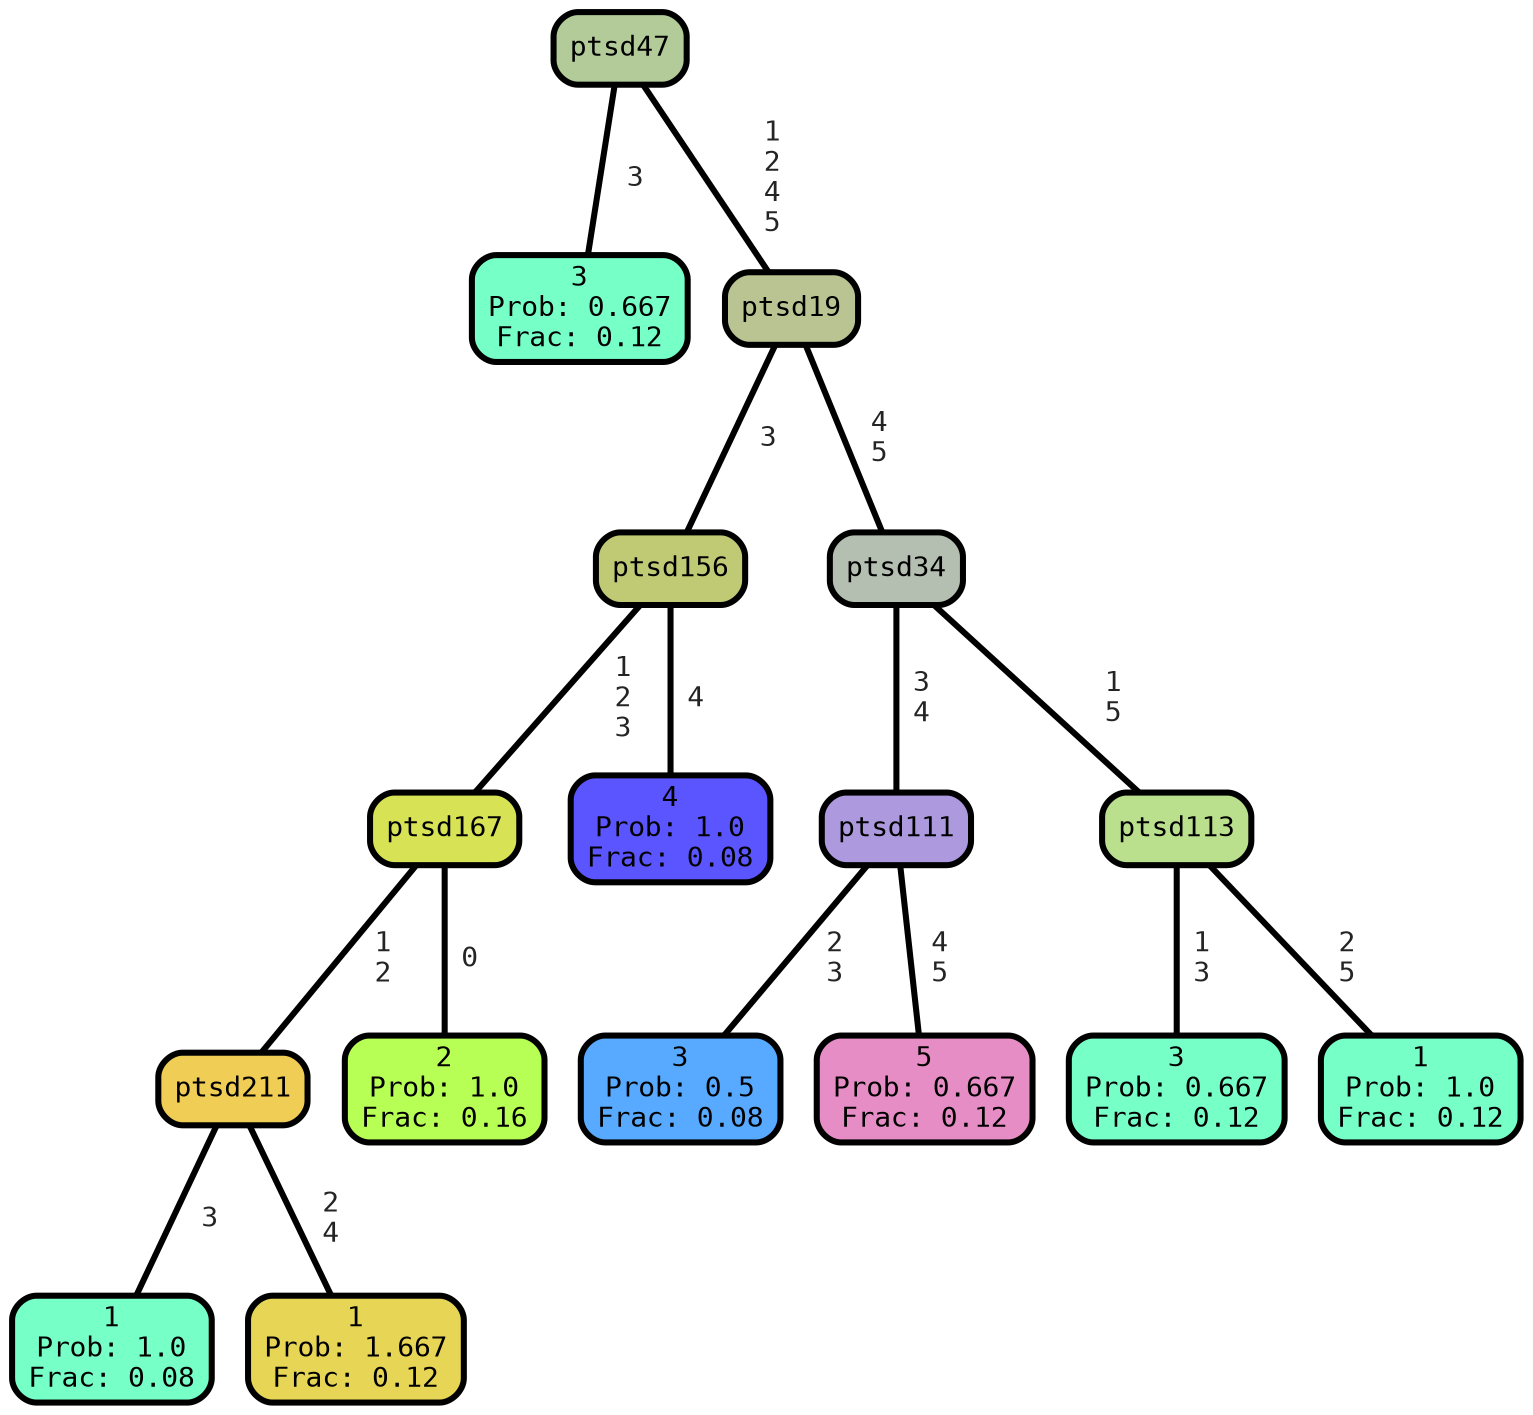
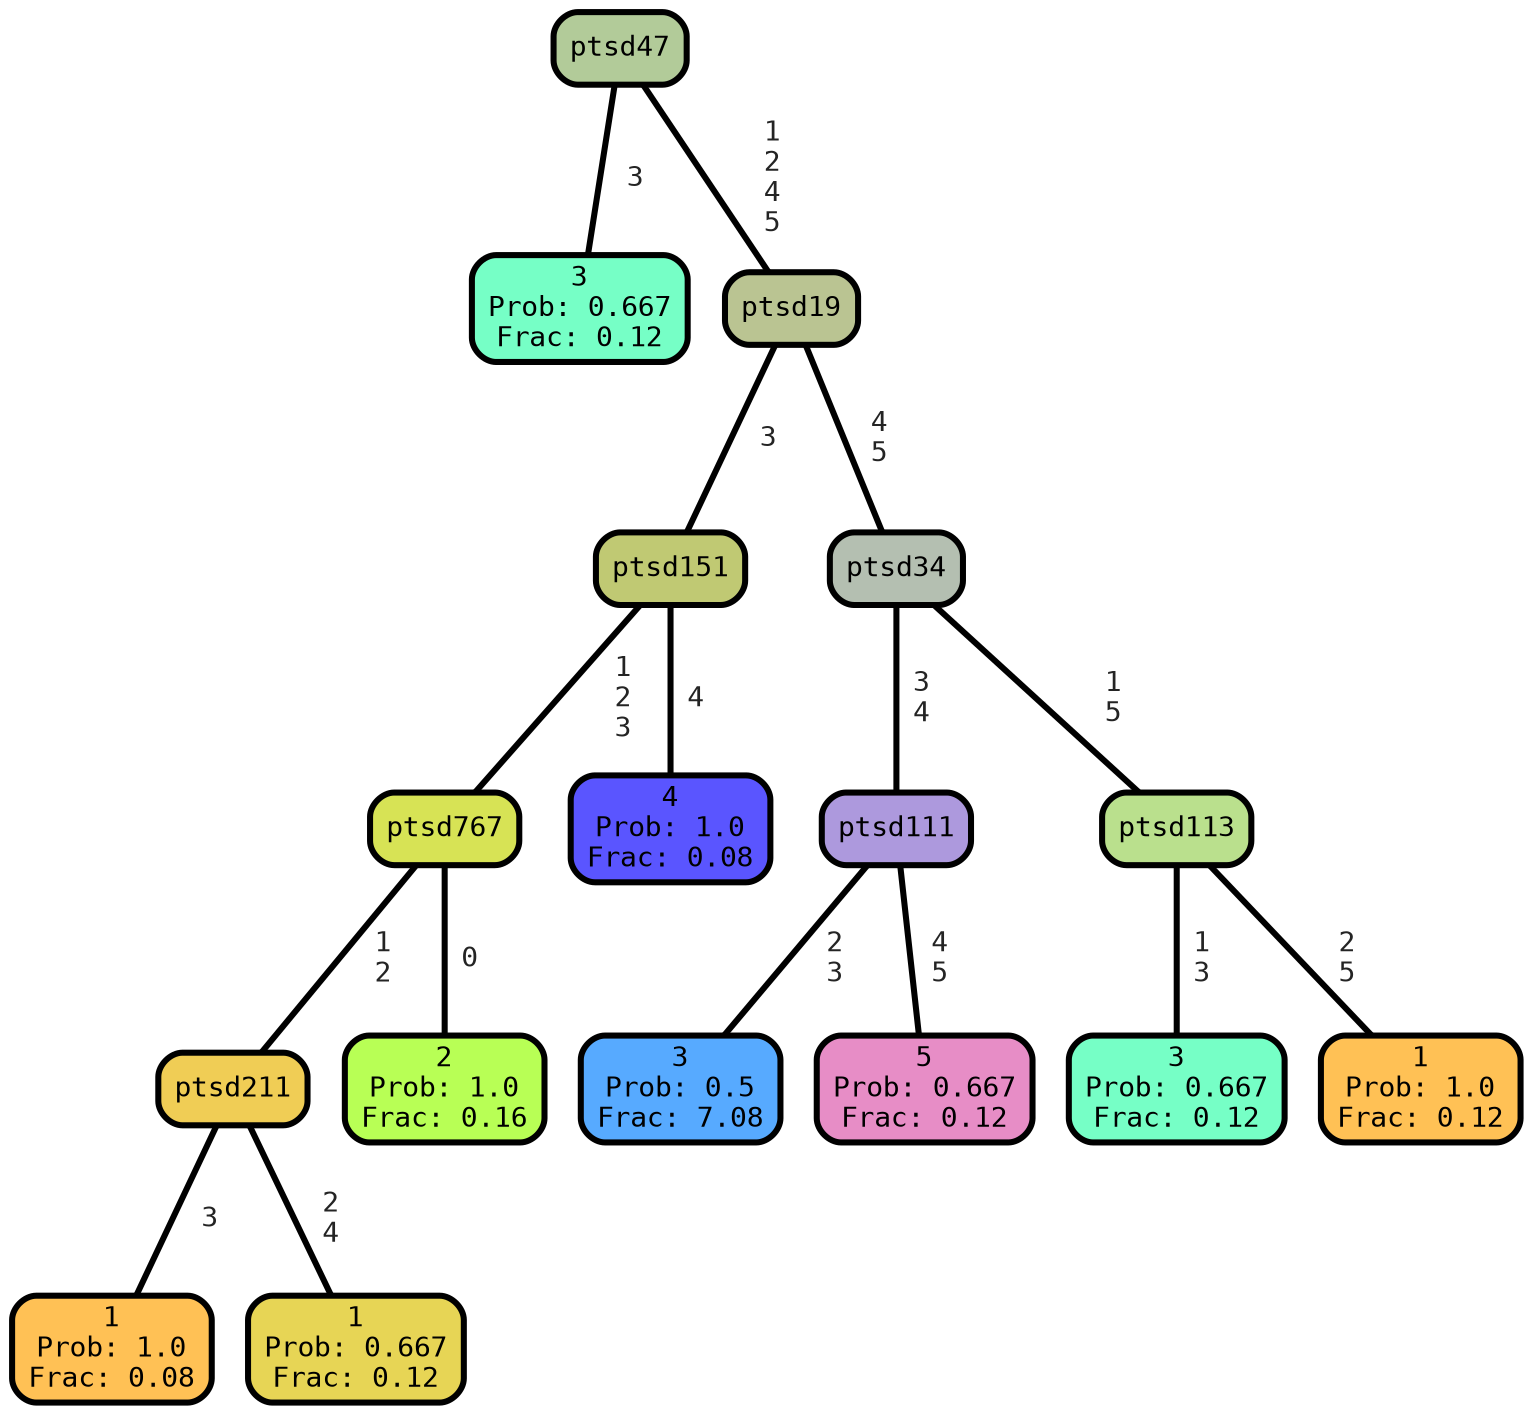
  graph {
    fontname="DejaVu Sans Mono"
    ranksep="0 equally"
    splines=straight
    node [color=black fillcolor="#76ffc6" fontcolor=black fontname="DejaVu Sans Mono" penwidth=3 shape=box style="filled, rounded"]
    edge [color=black fontcolor=grey14 fontname="DejaVu Sans Mono" fontweight=bold penwidth=3]
    n1 [label="3\nProb: 0.667\nFrac: 0.12"]
    n2 [fillcolor="#b2cb99" label=ptsd47]
    n3 [fillcolor="#bac492" label=ptsd19]
-   n4 [fillcolor="#c0c973" label=ptsd156]
+   n4 [fillcolor="#c0c973" label=ptsd151]
    n5 [fillcolor="#b4bfb1" label=ptsd34]
-   n6 [label="1\nProb: 1.0\nFrac: 0.08"]
+   n6 [fillcolor="#ffc155" label="1\nProb: 1.0\nFrac: 0.08"]
    n7 [fillcolor="#f0cd55" label=ptsd211]
-   n8 [fillcolor="#e7d555" label="1\nProb: 1.667\nFrac: 0.12"]
-   n9 [fillcolor="#d7e355" label=ptsd167]
+   n8 [fillcolor="#e7d555" label="1\nProb: 0.667\nFrac: 0.12"]
+   n9 [fillcolor="#d7e355" label=ptsd767]
    n10 [fillcolor="#b8ff55" label="2\nProb: 1.0\nFrac: 0.16"]
    n11 [fillcolor="#5a55ff" label="4\nProb: 1.0\nFrac: 0.08"]
    n12 [fillcolor="#ad99dd" label=ptsd111]
    n13 [fillcolor="#bae08d" label=ptsd113]
-   n14 [fillcolor="#57aaff" label="3\nProb: 0.5\nFrac: 0.08"]
+   n14 [fillcolor="#57aaff" label="3\nProb: 0.5\nFrac: 7.08"]
    n15 [fillcolor="#e78dc6" label="5\nProb: 0.667\nFrac: 0.12"]
    n16 [label="3\nProb: 0.667\nFrac: 0.12"]
-   n17 [label="1\nProb: 1.0\nFrac: 0.12"]
+   n17 [fillcolor="#ffc155" label="1\nProb: 1.0\nFrac: 0.12"]
    subgraph sub_1 {
      rank=same
    }
    n2 -- n1 [label=" 3"]
    n2 -- n3 [label=" 1\n 2\n 4\n 5"]
    n3 -- n4 [label=" 3"]
    n3 -- n5 [label=" 4\n 5"]
    n4 -- n9 [label=" 1\n 2\n 3"]
    n4 -- n11 [label=" 4"]
    n5 -- n12 [label=" 3\n 4"]
    n5 -- n13 [label=" 1\n 5"]
    n7 -- n6 [label=" 3"]
    n7 -- n8 [label=" 2\n 4"]
    n9 -- n7 [label=" 1\n 2"]
    n9 -- n10 [label=" 0"]
    n12 -- n14 [label=" 2\n 3"]
    n12 -- n15 [label=" 4\n 5"]
    n13 -- n16 [label=" 1\n 3"]
    n13 -- n17 [label=" 2\n 5"]
  }
